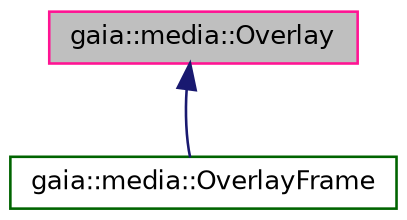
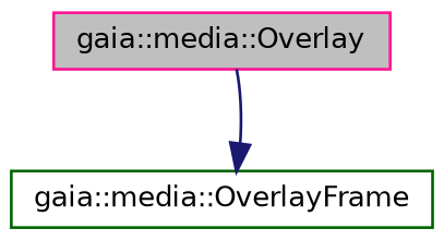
  digraph {
    node [fontname=Helvetica fontsize=10 shape=record style=filled]
    n1 [color=deeppink fillcolor=grey75 fontcolor=black height=0.2 label="gaia::media::Overlay" width=0.4]
    n2 [color=darkgreen fillcolor=white height=0.2 label="gaia::media::OverlayFrame" width=0.4]
-   n1 -> n2 [color=midnightblue dir=back fontname=Helvetica fontsize=10 labelfontname=Helvetica labelfontsize=10 style=solid]
+   n2 -> n1 [color=midnightblue dir=back fontname=Helvetica fontsize=10 labelfontname=Helvetica labelfontsize=10 style=solid]
  }
